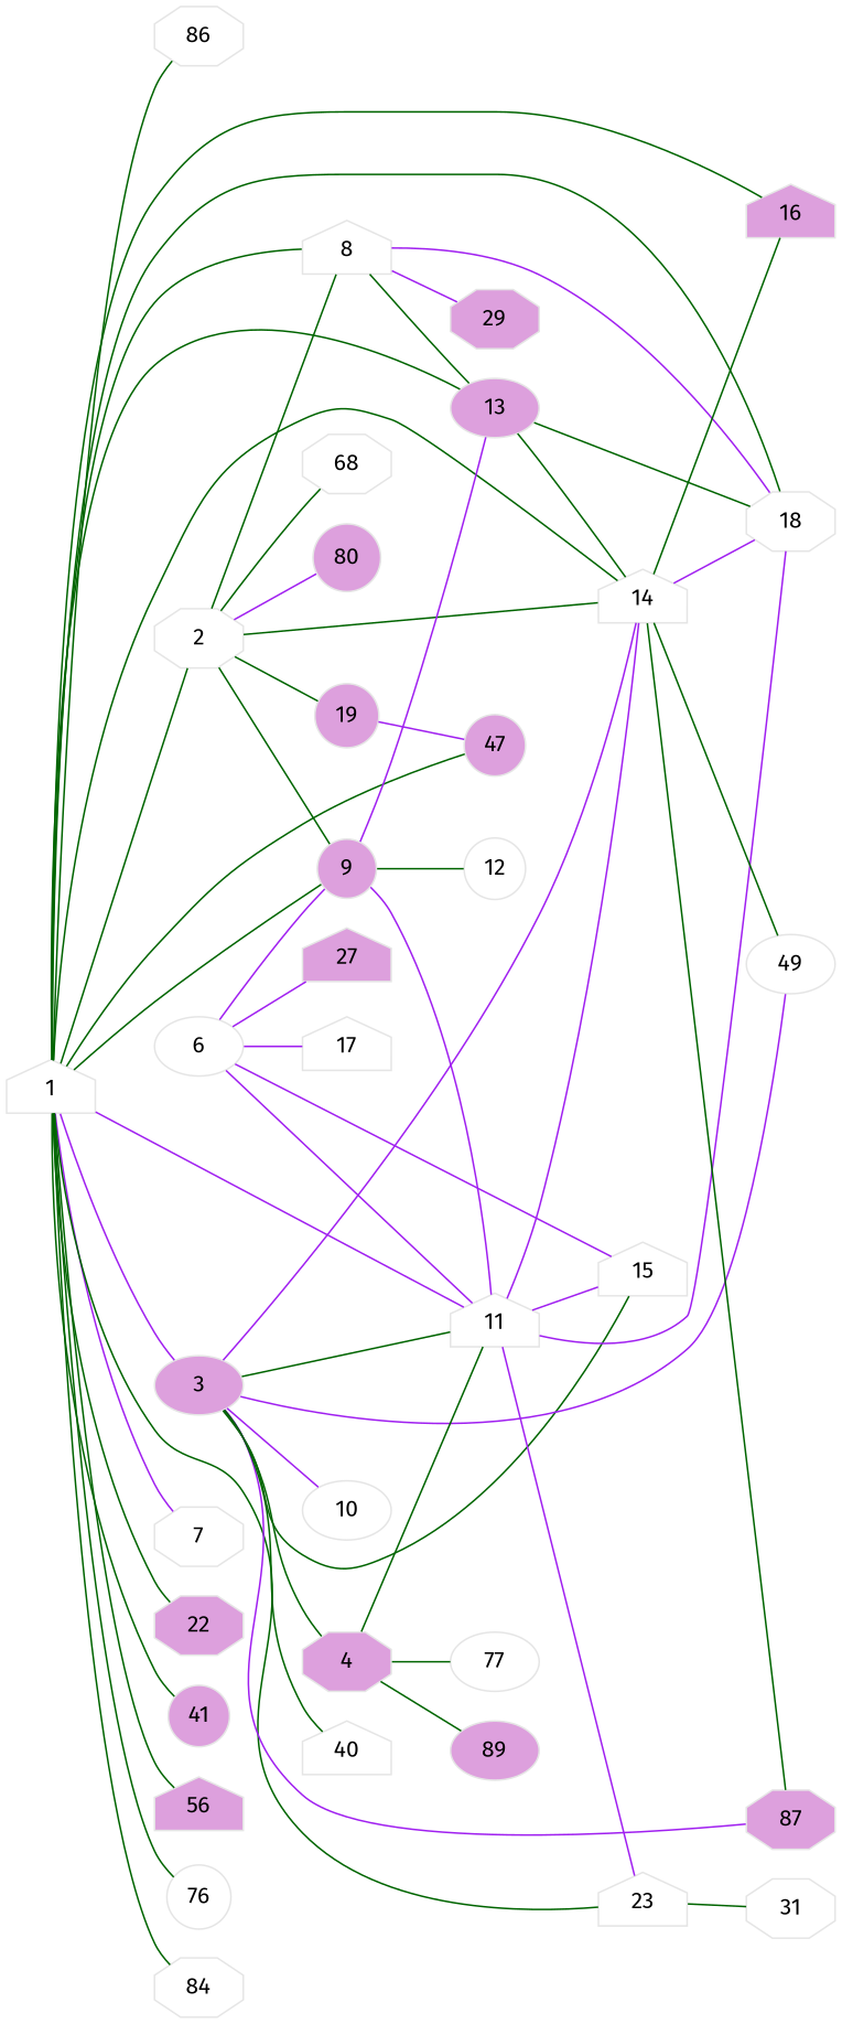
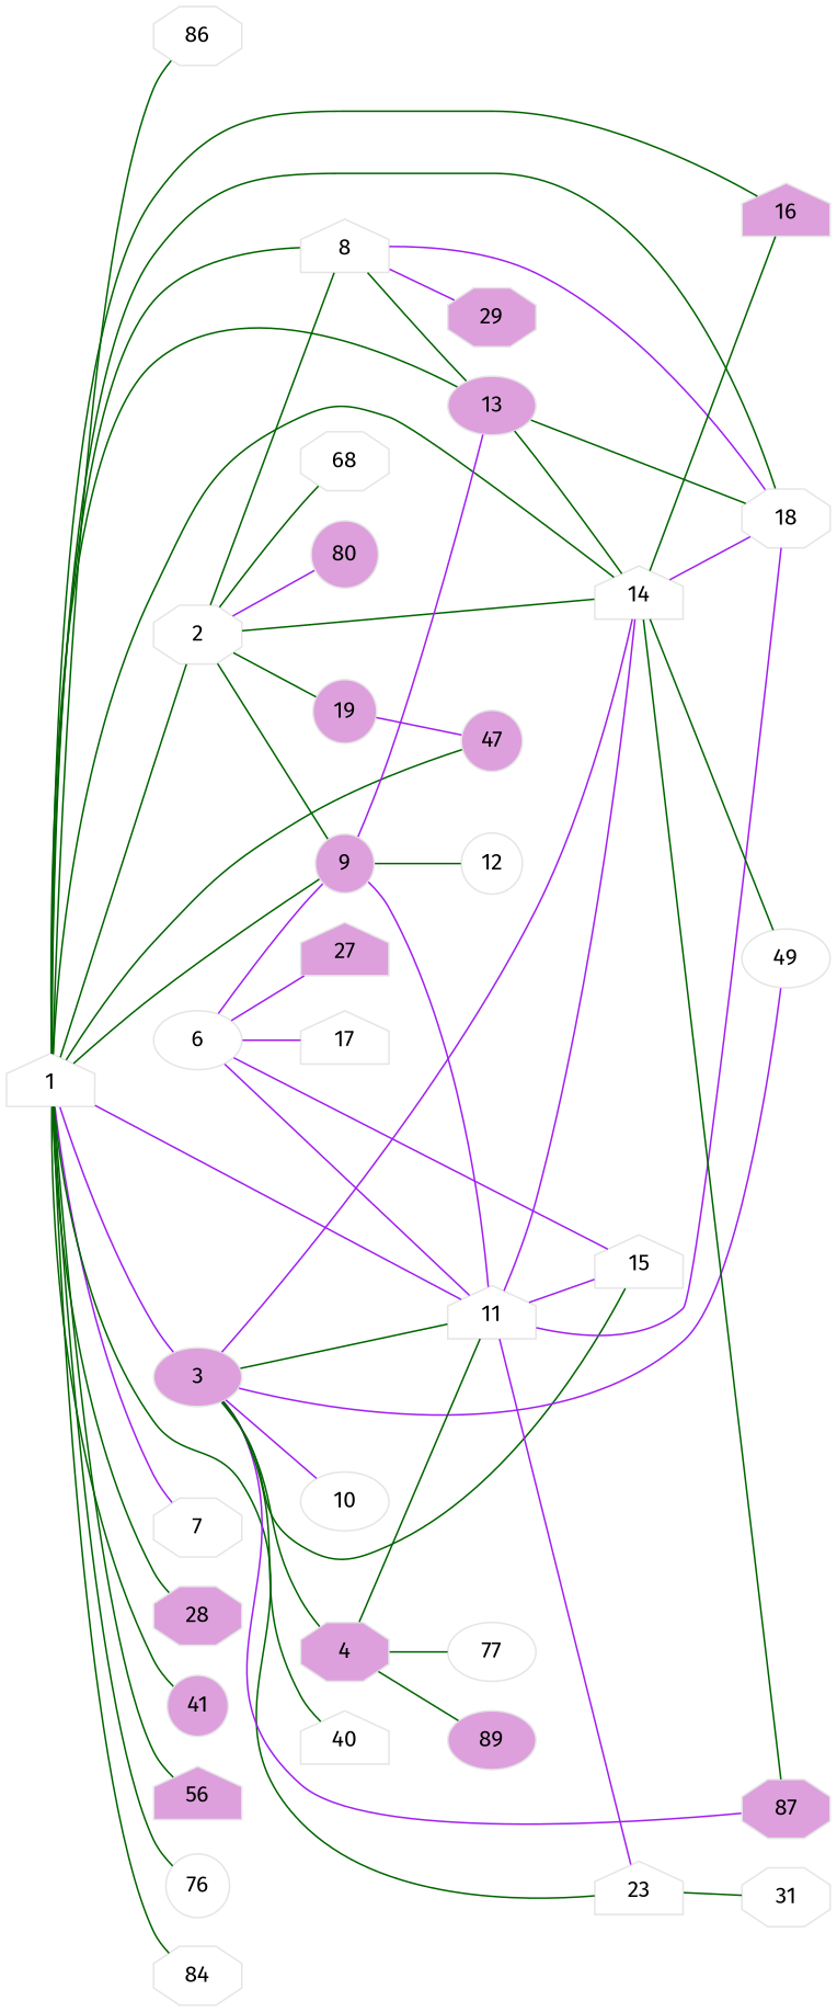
  graph {
    fontname="Fira Sans"
    rankdir=LR
    node [color=gray90 fillcolor=white fontname="Fira Sans" shape=house style=filled]
    edge [color=darkgreen fontname="Fira Sans"]
    1 [super="+26"]
    2 [shape=octagon]
    3 [fillcolor=plum shape=ellipse super="+42+33+91+5"]
    7 [shape=octagon]
    8 [super="+20+21"]
    9 [fillcolor=plum shape=circle super="+90+51+48"]
    11 [super="+58+66+85+24"]
    13 [fillcolor=plum shape=ellipse super="+35+46+39+75+28"]
    14 [super="+36+59+32+50+45"]
    16 [fillcolor=plum super="+70"]
    18 [shape=octagon super="+25+44+71"]
-   22 [fillcolor=plum shape=octagon]
+   22 [fillcolor=plum shape=octagon label=28]
    23 [super="+53"]
    41 [fillcolor=plum shape=circle super="+55"]
    47 [fillcolor=plum shape=circle super="+54"]
    56 [fillcolor=plum]
    76 [shape=circle]
    84 [shape=octagon]
    86 [shape=octagon]
    19 [fillcolor=plum shape=circle]
    68 [shape=octagon]
    80 [fillcolor=plum shape=circle]
    4 [fillcolor=plum shape=octagon]
    10 [shape=ellipse]
    15 [super="+69"]
    n26 [fillcolor=plum label=87 shape=octagon super="+38"]
    40
    49 [shape=ellipse]
    29 [fillcolor=plum shape=octagon]
    12 [shape=circle]
    31 [shape=octagon]
    77 [shape=ellipse]
    89 [fillcolor=plum shape=ellipse]
    6 [shape=ellipse]
    17
    27 [fillcolor=plum]
    1 -- 2
    1 -- 3 [color=purple weight=2]
    1 -- 7 [color=purple]
    1 -- 8
    1 -- 9 [weight=2]
    1 -- 11 [color=purple]
    1 -- 13
    1 -- 14
    1 -- 16
    1 -- 18
    1 -- 22
    1 -- 23
    1 -- 41
    1 -- 47
    1 -- 56
    1 -- 76
    1 -- 84
    1 -- 86
    2 -- 8
    2 -- 9
    2 -- 14
    2 -- 19
    2 -- 68
    2 -- 80 [color=purple]
    3 -- 11
    3 -- 14 [color=purple weight=2]
    3 -- 4
    3 -- 10 [color=purple]
    3 -- 15
    3 -- n26 [color=purple weight=2]
    3 -- 40
    3 -- 49 [color=purple]
    8 -- 13
    8 -- 18 [color=purple]
    8 -- 29 [color=purple]
    9 -- 11 [color=purple]
    9 -- 13 [color=purple]
    9 -- 12
    11 -- 14 [color=purple]
    11 -- 18 [color=purple]
    11 -- 23 [color=purple]
    11 -- 15 [color=purple weight=2]
    13 -- 14 [weight=2]
    13 -- 18
    14 -- 16
    14 -- 18 [color=purple weight=2]
    14 -- n26
    14 -- 49
    23 -- 31
    19 -- 47 [color=purple]
    4 -- 11
    4 -- 77
    4 -- 89
    6 -- 9 [color=purple]
    6 -- 11 [color=purple]
    6 -- 15 [color=purple]
    6 -- 17 [color=purple]
    6 -- 27 [color=purple]
  }
